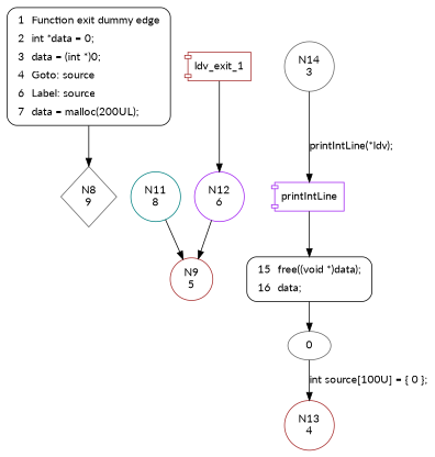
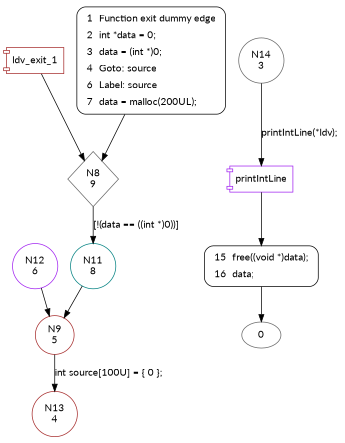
  digraph {
    fontname=Lato
    node [color=gray40 fontname=Lato shape=circle]
    edge [fontname=Lato]
    n1 [label="N8\n9" shape=diamond]
    n2 [color=teal label="N11\n8"]
    n3 [color=brown label="N9\n5"]
    n4 [color=brown label=ldv_exit_1 shape=component]
    n5 [color=purple label="N12\n6"]
    n6 [color=brown label="N13\n4"]
    n7 [label="N14\n3"]
    n8 [color=purple label=printIntLine shape=component]
    n9 [fillcolor=white label=<<table border="0" cellborder="0" cellpadding="3" bgcolor="white"><tr><td align="right">15</td><td align="left">free((void *)data);</td></tr><tr><td align="right">16</td><td align="left">data;</td></tr></table>> penwidth=1 shape=Mrecord style="filled,bold" color=""]
    0 [shape=""]
    n11 [fillcolor=white label=<<table border="0" cellborder="0" cellpadding="3" bgcolor="white"><tr><td align="right">1</td><td align="left">Function exit dummy edge</td></tr><tr><td align="right">2</td><td align="left">int *data = 0;</td></tr><tr><td align="right">3</td><td align="left">data = (int *)0;</td></tr><tr><td align="right">4</td><td align="left">Goto: source</td></tr><tr><td align="right">6</td><td align="left">Label: source</td></tr><tr><td align="right">7</td><td align="left">data = malloc(200UL);</td></tr></table>> penwidth=1 shape=Mrecord style="filled,bold" color=""]
+   n1 -> n2 [label="[!(data == ((int *)0))]"]
    n2 -> n3
-   0 -> n6 [label="int source[100U] = { 0 };"]
-   n4 -> n5
+   n3 -> n6 [label="int source[100U] = { 0 };"]
+   n4 -> n1
    n5 -> n3
    n7 -> n8 [label="printIntLine(*ldv);"]
    n8 -> n9
    n9 -> 0
    n11 -> n1
  }
